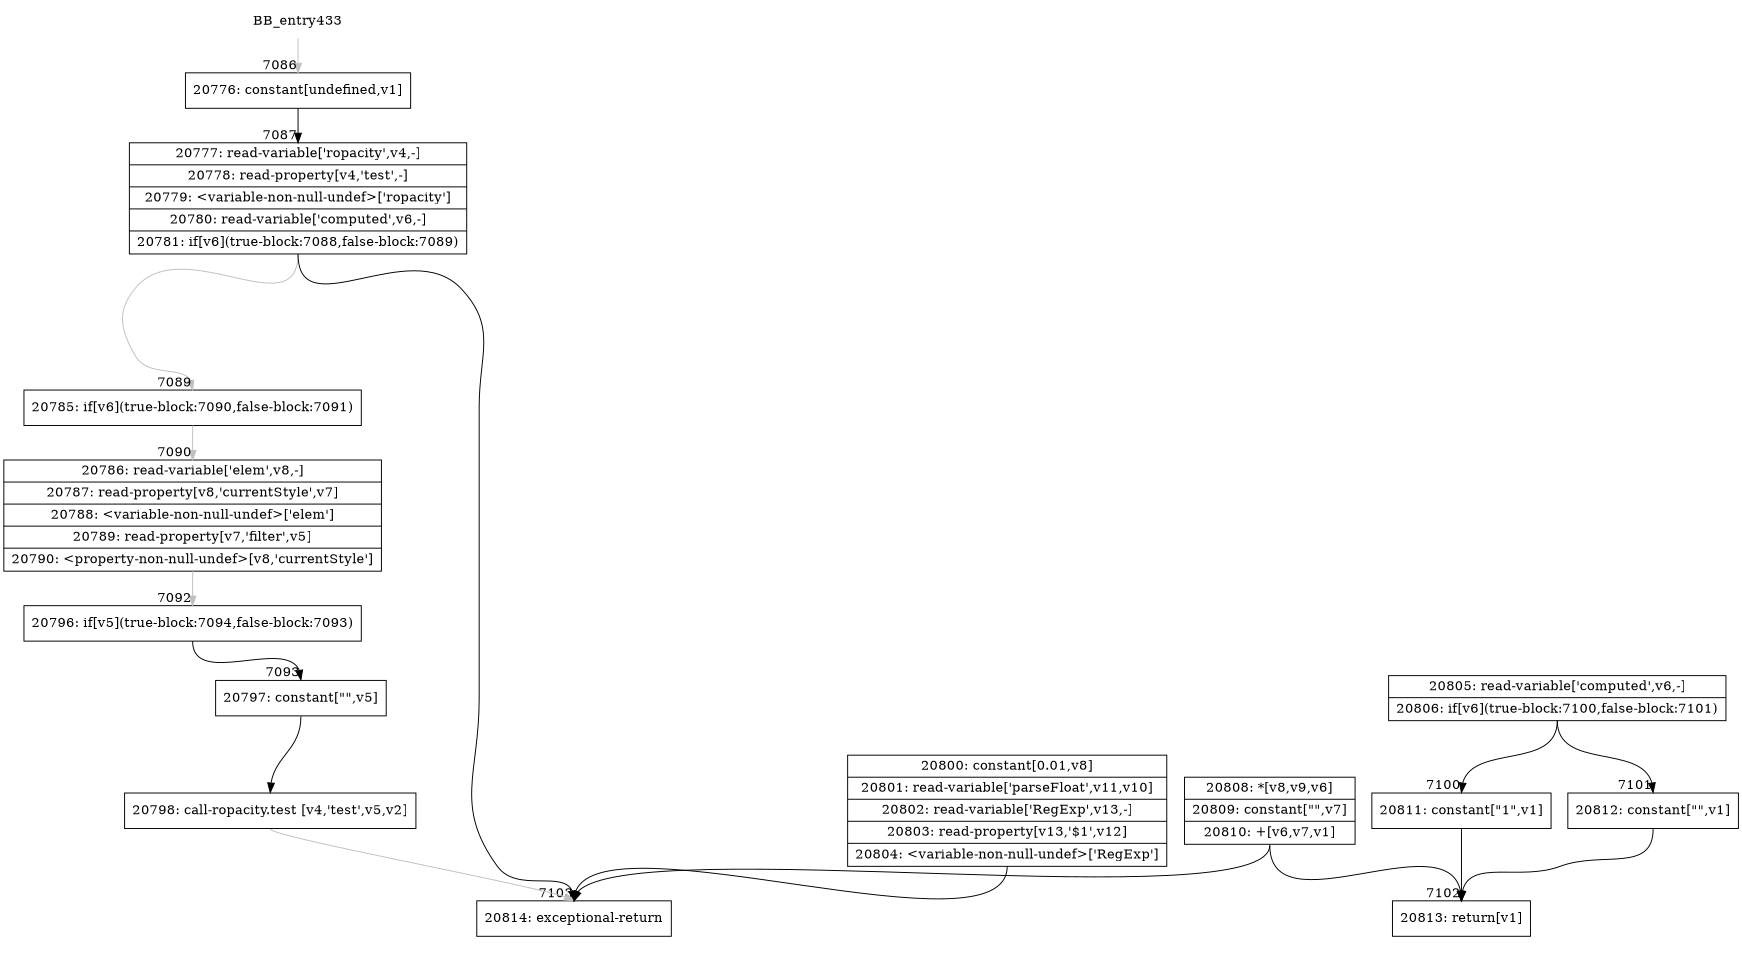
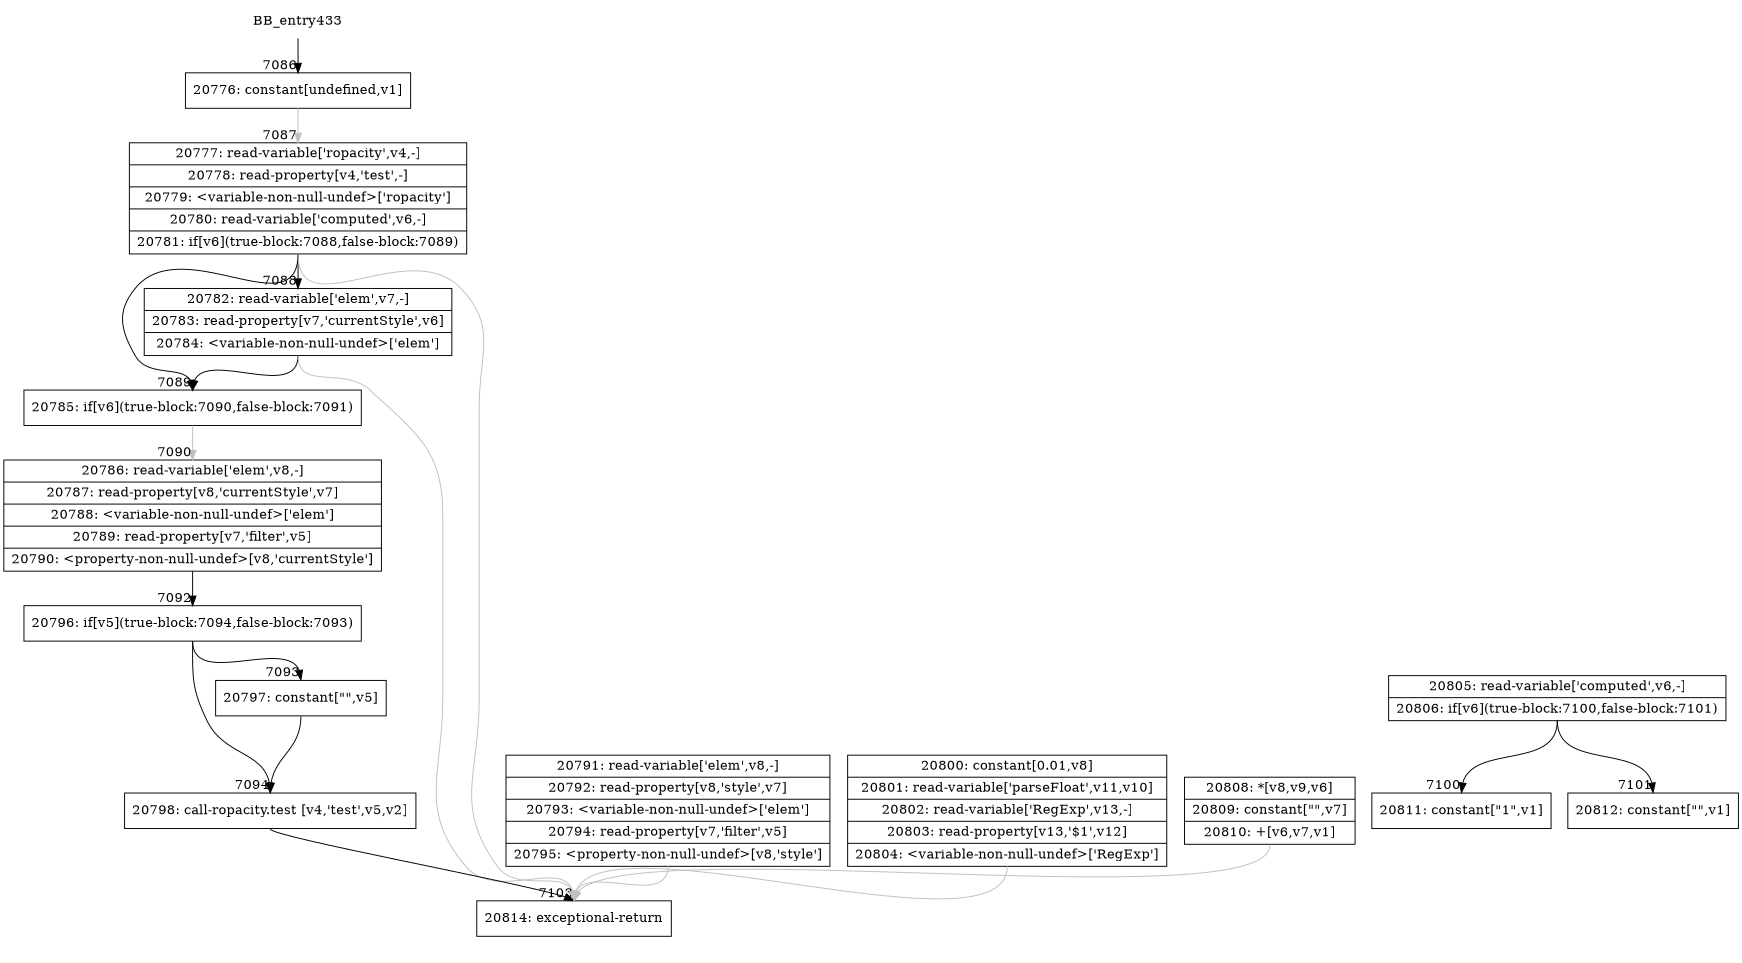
  digraph {
    rankdir=TD
    node [shape=record]
    edge [headport=n tailport=s]
    n1 [label=BB_entry433 shape=none]
    n2 [label="{20776: constant[undefined,v1]}"]
    n3 [label="{20777: read-variable['ropacity',v4,-]|20778: read-property[v4,'test',-]|20779: \<variable-non-null-undef\>['ropacity']|20780: read-variable['computed',v6,-]|20781: if[v6](true-block:7088,false-block:7089)}"]
    n4 [label="{20785: if[v6](true-block:7090,false-block:7091)}"]
+   n5 [label="{20782: read-variable['elem',v7,-]|20783: read-property[v7,'currentStyle',v6]|20784: \<variable-non-null-undef\>['elem']}"]
    n6 [label="{20814: exceptional-return}"]
    n7 [label="{20786: read-variable['elem',v8,-]|20787: read-property[v8,'currentStyle',v7]|20788: \<variable-non-null-undef\>['elem']|20789: read-property[v7,'filter',v5]|20790: \<property-non-null-undef\>[v8,'currentStyle']}"]
    n8 [label="{20796: if[v5](true-block:7094,false-block:7093)}"]
+   n9 [label="{20791: read-variable['elem',v8,-]|20792: read-property[v8,'style',v7]|20793: \<variable-non-null-undef\>['elem']|20794: read-property[v7,'filter',v5]|20795: \<property-non-null-undef\>[v8,'style']}"]
    n10 [label="{20798: call-ropacity.test [v4,'test',v5,v2]}"]
    n11 [label="{20797: constant[\"\",v5]}"]
    n12 [label="{20800: constant[0.01,v8]|20801: read-variable['parseFloat',v11,v10]|20802: read-variable['RegExp',v13,-]|20803: read-property[v13,'$1',v12]|20804: \<variable-non-null-undef\>['RegExp']}"]
    n13 [label="{20805: read-variable['computed',v6,-]|20806: if[v6](true-block:7100,false-block:7101)}"]
    n14 [label="{20811: constant[\"1\",v1]}"]
    n15 [label="{20812: constant[\"\",v1]}"]
-   n16 [label="{20813: return[v1]}"]
    n17 [label="{20808: *[v8,v9,v6]|20809: constant[\"\",v7]|20810: +[v6,v7,v1]}"]
-   n1 -> n2 [headlabel="    7086" color=gray]
-   n2 -> n3 [headlabel="      7087"]
-   n3 -> n4 [headlabel="      7089" color=gray]
-   n3 -> n6 [color=black headlabel="      7103"]
+   n1 -> n2 [headlabel="    7086"]
+   n2 -> n3 [headlabel="      7087" color=gray]
+   n3 -> n4 [headlabel="      7089"]
+   n3 -> n5 [headlabel="      7088"]
+   n3 -> n6 [color=gray headlabel="      7103"]
    n4 -> n7 [color=gray headlabel="      7090"]
-   n7 -> n8 [headlabel="      7092" color=gray]
+   n5 -> n4
+   n5 -> n6 [color=gray]
+   n7 -> n8 [headlabel="      7092"]
+   n8 -> n10 [headlabel="      7094"]
    n8 -> n11 [headlabel="      7093"]
-   n10 -> n6 [color=gray]
+   n9 -> n6 [color=gray]
+   n10 -> n6 [color=black]
    n11 -> n10
-   n12 -> n6 [color=black]
+   n12 -> n6 [color=gray]
    n13 -> n14 [headlabel="      7100"]
    n13 -> n15 [headlabel="      7101"]
-   n14 -> n16
-   n15 -> n16
-   n17 -> n6 [color=black]
-   n17 -> n16 [headlabel="      7102"]
+   n17 -> n6 [color=gray]
  }
